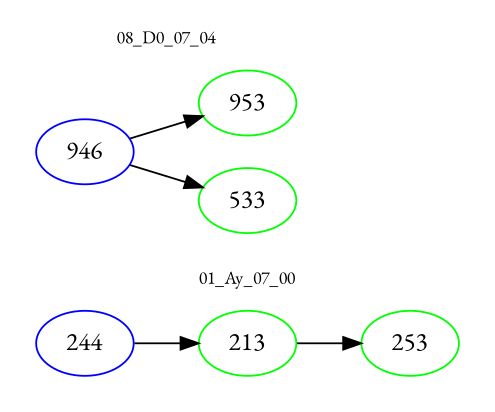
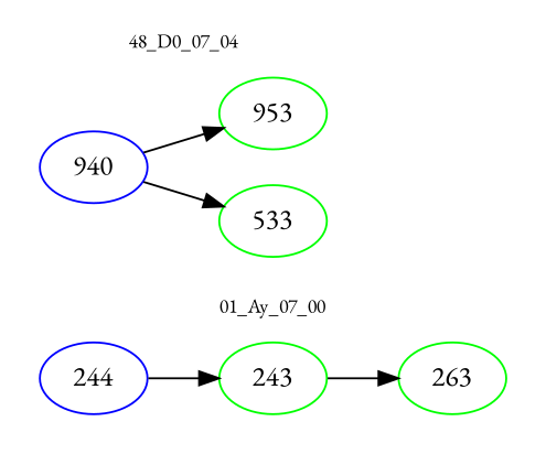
  digraph {
    fontname="EB Garamond"
    rankdir=LR
    node [color=green fontname="EB Garamond"]
    edge [color=black fontname="EB Garamond"]
    n1 [color=blue label=244]
-   n2 [label=253]
-   n3 [label=213]
-   n4 [color=blue label=946]
+   n2 [label=263]
+   n3 [label=243]
+   n4 [color=blue label=940]
    n5 [label=533]
    n6 [label=953]
    subgraph cluster_1 {
      color=white
      fontsize=10
      label="01_Ay_07_00"
      n1
      n2
      n3
    }
    subgraph cluster_2 {
      color=white
      fontsize=10
-     label="08_D0_07_04"
+     label="48_D0_07_04"
      n4
      n5
      n6
    }
    n1 -> n3
    n3 -> n2
    n4 -> n5
    n4 -> n6
  }
